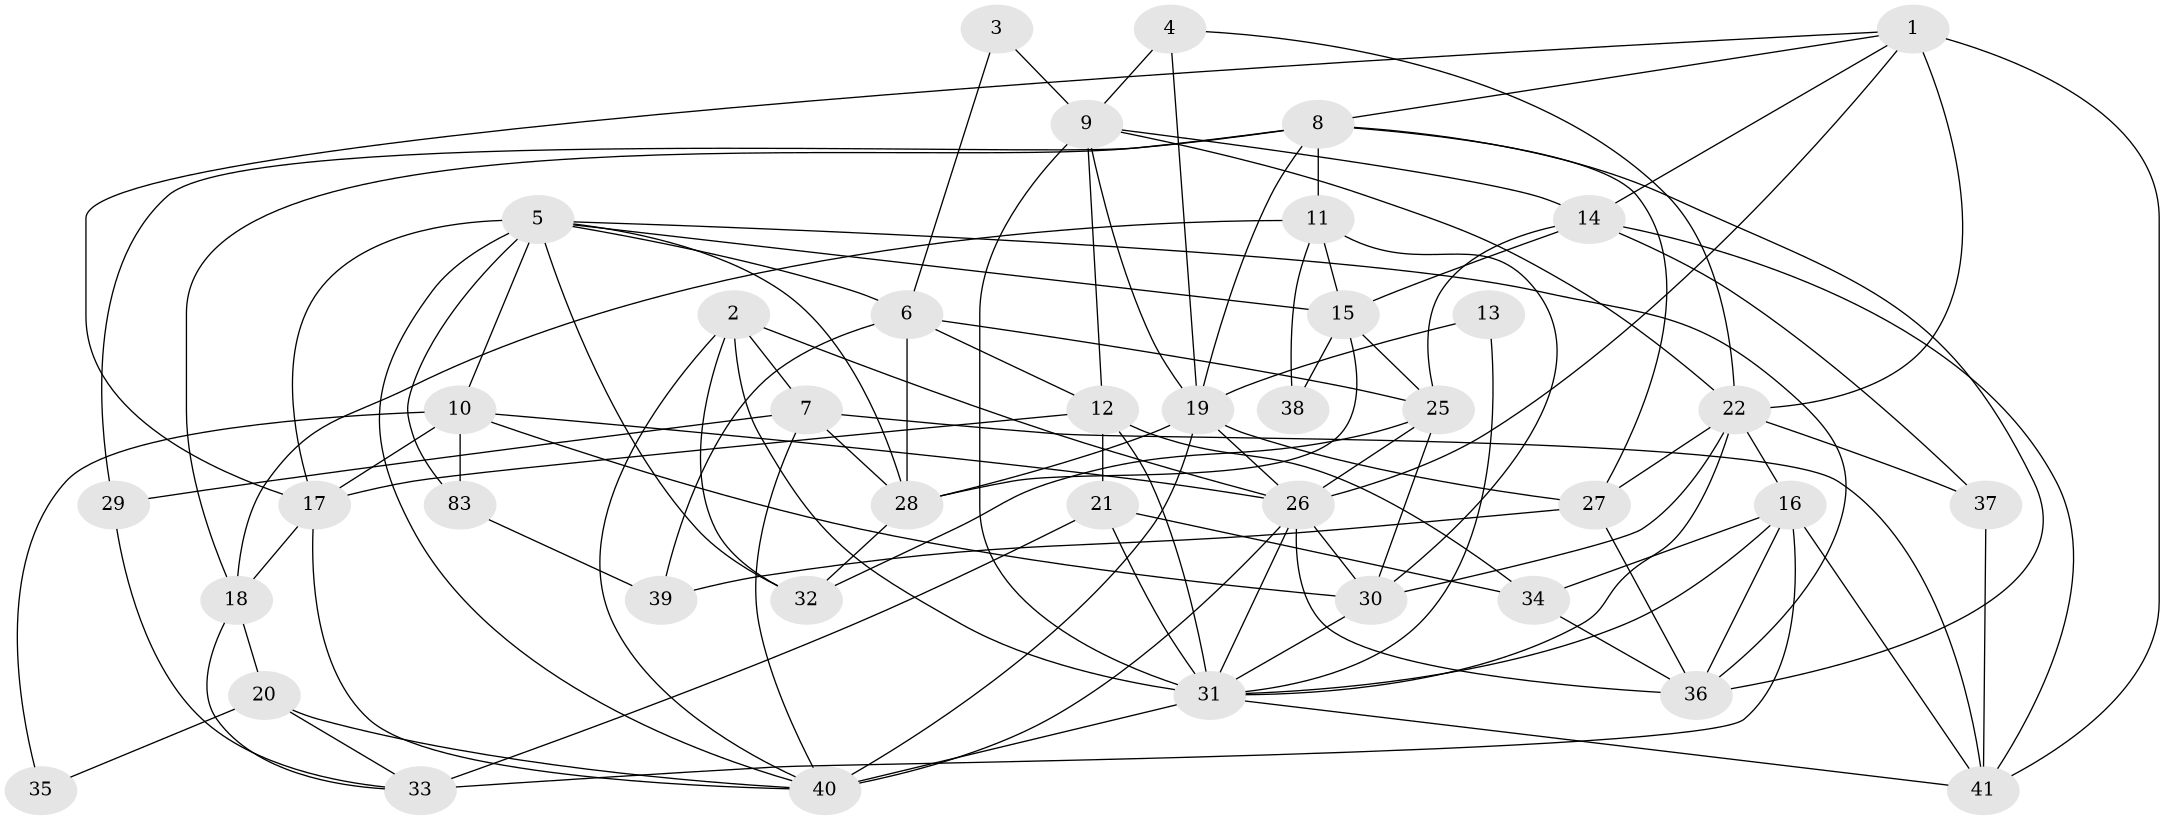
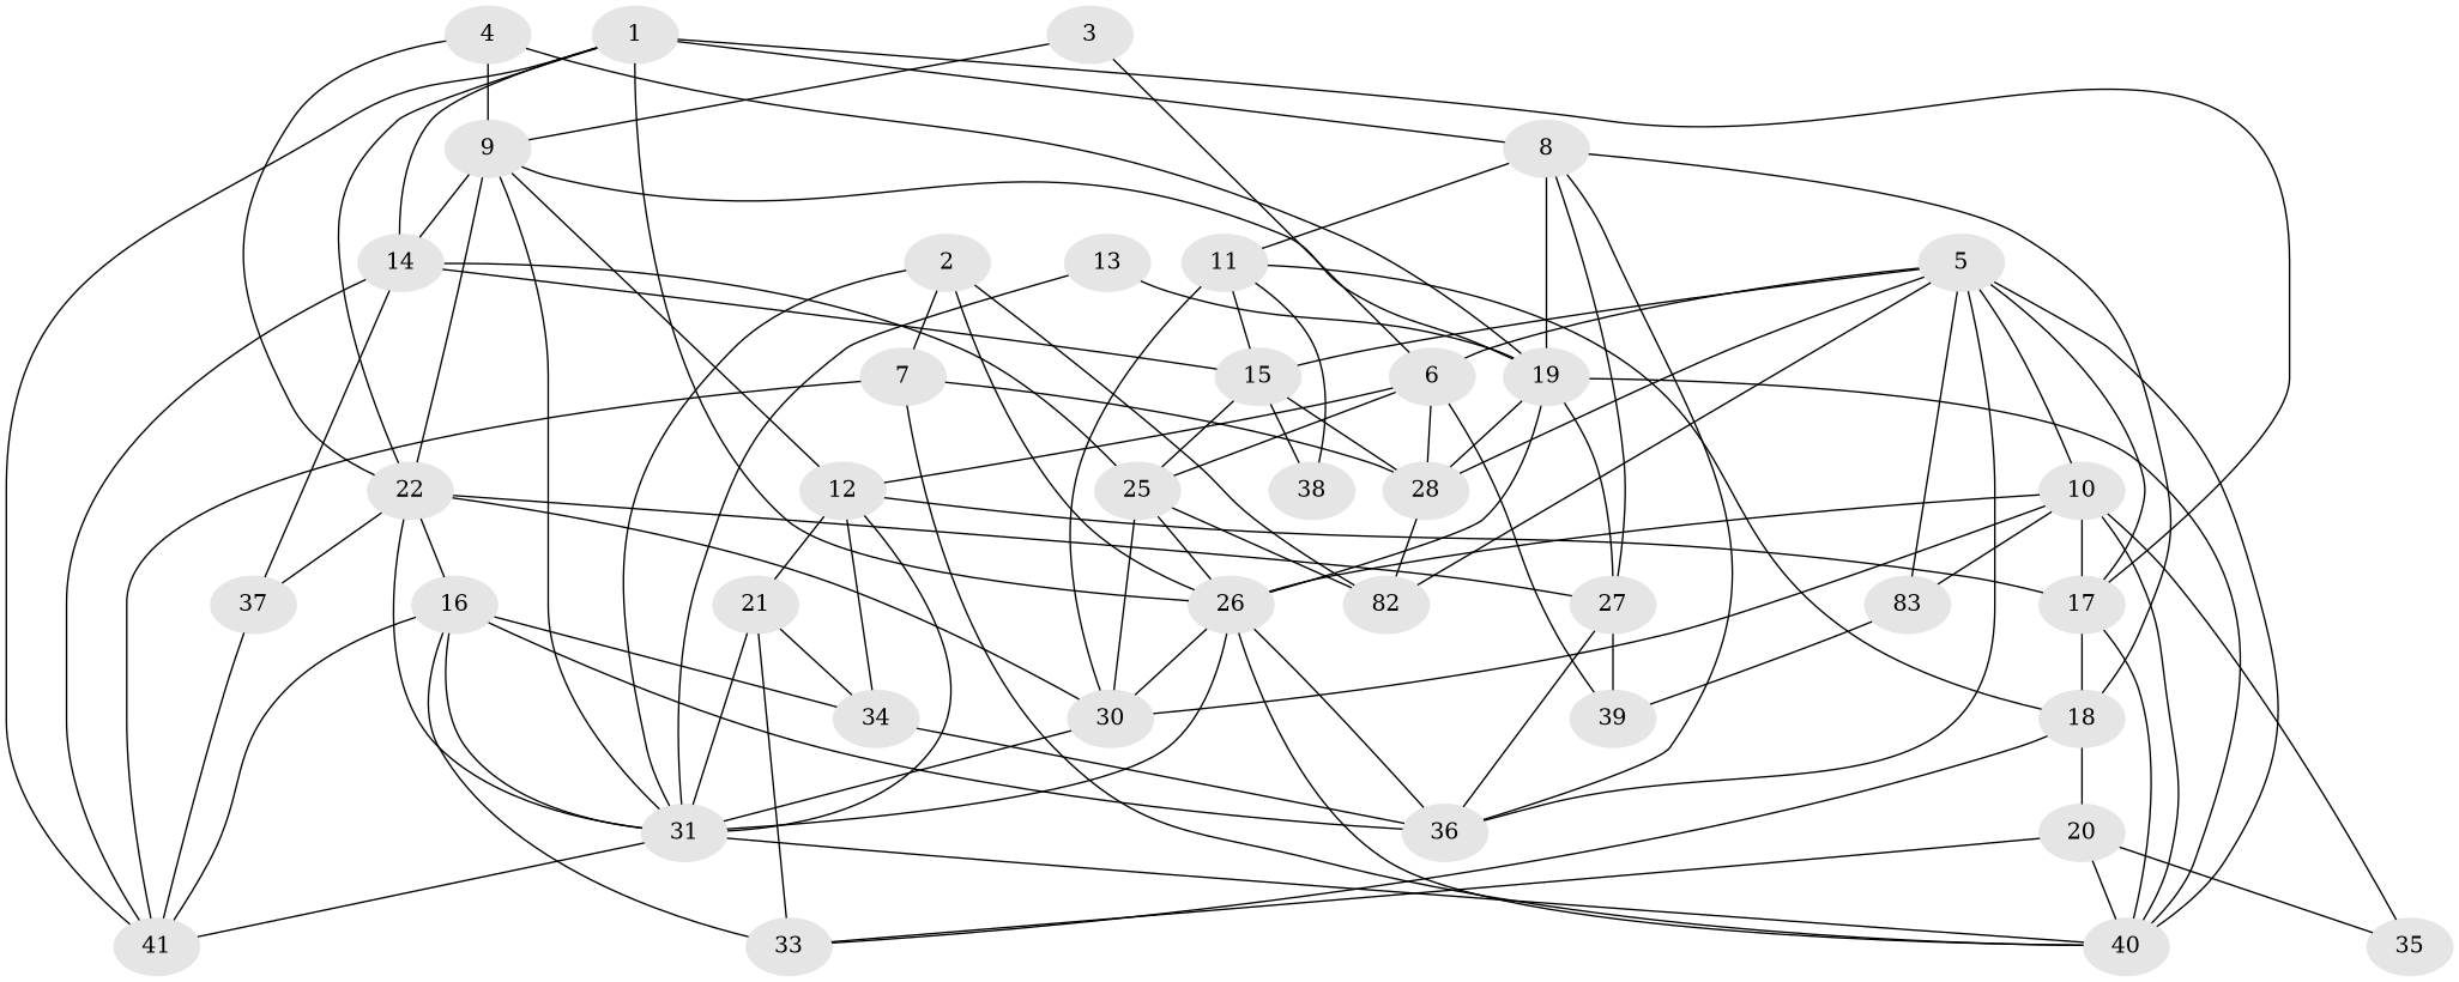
  graph {
    node [color=gray90 style=filled]
    edge [weight=1.0]
    1
    8
    14
    17
    22
    26
    41
    19
    36
-   29
    11
    18
    27
    15
    25
    37
    40
    31
    30
    16
    2
    7
-   32
+   32 [label=82]
    28
    3
    6
    9
    12
    39
    4
    5
    10
    n33 [label=83]
    35
    38
    21
    34
    33
    20
    13
    1 -- 8
    1 -- 14
    1 -- 17
    1 -- 22
    1 -- 26 [weight=2.0]
    1 -- 41
    8 -- 19
    8 -- 36
-   8 -- 29
    8 -- 11 [weight=2.0]
    8 -- 18
    8 -- 27
    14 -- 41
    14 -- 15
    14 -- 25
    14 -- 37
    17 -- 18
    17 -- 40
    22 -- 27
    22 -- 37
    22 -- 31
    22 -- 30
    22 -- 16
    26 -- 36
    26 -- 40
    26 -- 31
    26 -- 30
    19 -- 26
    19 -- 27
    19 -- 40
    19 -- 28
-   29 -- 33
    11 -- 18 [weight=2.0]
    11 -- 15
    11 -- 30 [weight=2.0]
    11 -- 38
    18 -- 33
    18 -- 20
    27 -- 36
    27 -- 39
    15 -- 25
    15 -- 28
    15 -- 38
    25 -- 26
    25 -- 30
    25 -- 32
    37 -- 41
    31 -- 41
    31 -- 40
    30 -- 31 [weight=2.0]
    16 -- 41
    16 -- 36
    16 -- 31
    16 -- 34
    16 -- 33
    2 -- 26
-   2 -- 40
+   10 -- 40
    2 -- 31
    2 -- 7
    2 -- 32
    7 -- 41
-   7 -- 29
    7 -- 40
    7 -- 28
    28 -- 32
    3 -- 6
    3 -- 9
    6 -- 25
    6 -- 28
    6 -- 12
    6 -- 39
    9 -- 14
    9 -- 22
    9 -- 19
    9 -- 31 [weight=2.0]
    9 -- 12
    12 -- 17 [weight=2.0]
    12 -- 31 [weight=2.0]
    12 -- 21
    12 -- 34
    4 -- 22
    4 -- 19
    4 -- 9
    5 -- 17
    5 -- 36
    5 -- 15
    5 -- 40
    5 -- 32
    5 -- 28
    5 -- 6
    5 -- 10
    5 -- n33
    10 -- 17 [weight=2.0]
    10 -- 26
    10 -- 30
    10 -- n33
    10 -- 35 [weight=2.0]
    n33 -- 39
    21 -- 31
    21 -- 34
    21 -- 33 [weight=2.0]
    34 -- 36
    20 -- 40
    20 -- 35
    20 -- 33
    13 -- 19
    13 -- 31
  }
